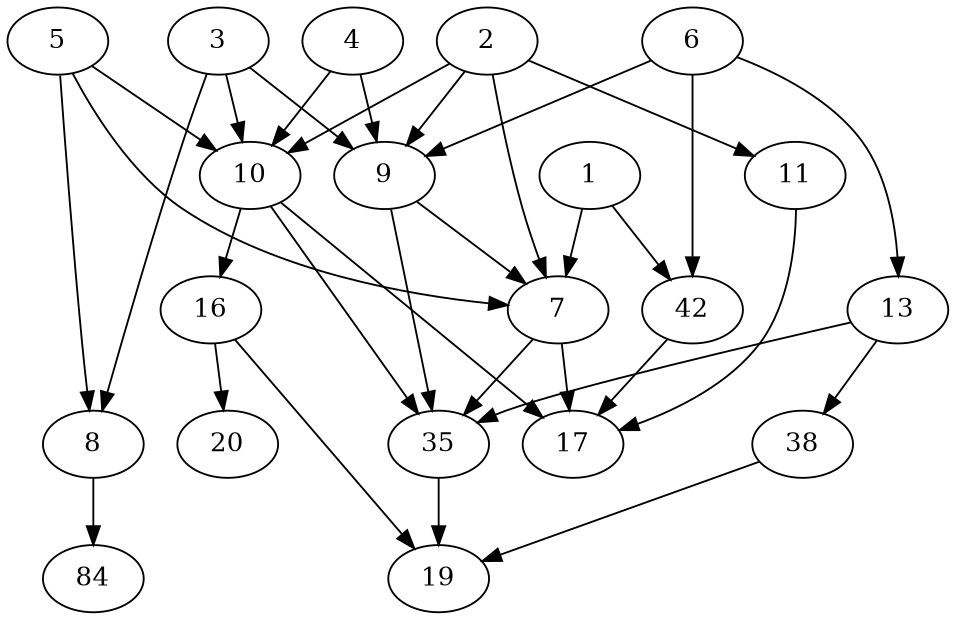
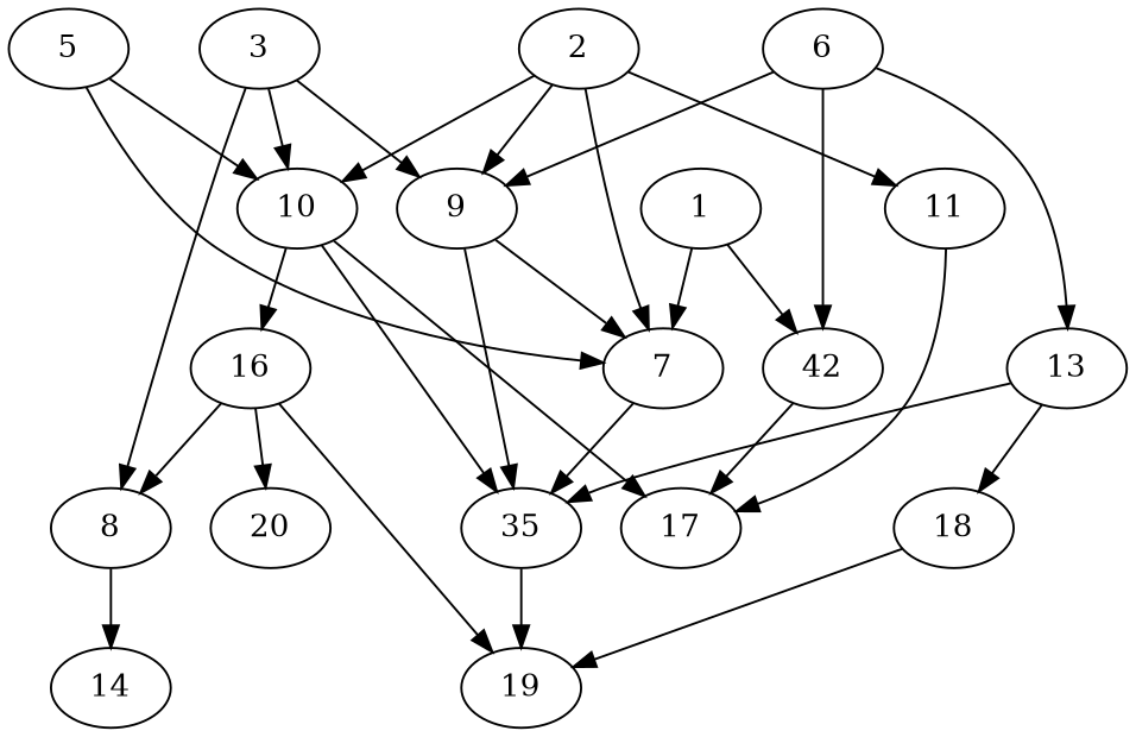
  digraph {
    node [alpha=0.19]
    1 [alpha=0.14 expect_size=8415232]
    7 [alpha=0.12 expect_size=24043520]
    n3 [alpha=0.06 expect_size=9950208 label=42]
    n4 [expect_size=17822720 label=35]
    17 [alpha=0.04 expect_size=42216448]
    19 [expect_size=47870976]
    2 [alpha=0.07 expect_size=43325440]
    9 [alpha=0.08 expect_size=12284928]
    11 [alpha=0.17 expect_size=23194624]
    10 [alpha=0.12 expect_size=24136704]
    8 [alpha=0.10 expect_size=27840512]
-   14 [alpha=0.16 expect_size=37891072 label=84]
+   14 [alpha=0.16 expect_size=37891072]
    16 [alpha=0.11 expect_size=33779712]
    20 [alpha=0.07 expect_size=19862528]
    3 [alpha=0.05 expect_size=17675264]
-   4 [alpha=0.11 expect_size=28891136]
    5 [alpha=0.07 expect_size=31362048]
    6 [alpha=0.04 expect_size=33689600]
    13 [expect_size=26872832]
-   18 [alpha=0.01 expect_size=23733248 label=38]
+   18 [alpha=0.01 expect_size=23733248]
    1 -> 7
    1 -> n3
    7 -> n4
-   7 -> 17
    n3 -> 17
    n4 -> 19
    2 -> 7
    2 -> 9
    2 -> 11
    2 -> 10
    9 -> 7
    9 -> n4
    11 -> 17
    10 -> n4
    10 -> 17
    10 -> 16
    8 -> 14
    16 -> 19
    16 -> 20
    3 -> 9
    3 -> 10
    3 -> 8
-   4 -> 9
-   4 -> 10
    5 -> 7
    5 -> 10
-   5 -> 8
+   16 -> 8
    6 -> n3
    6 -> 9
    6 -> 13
    13 -> n4
    13 -> 18
    18 -> 19
  }
